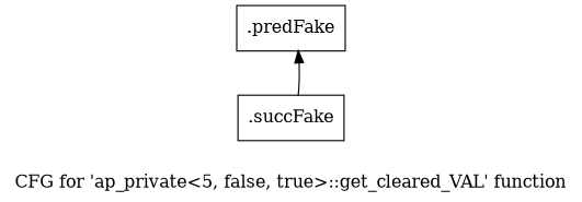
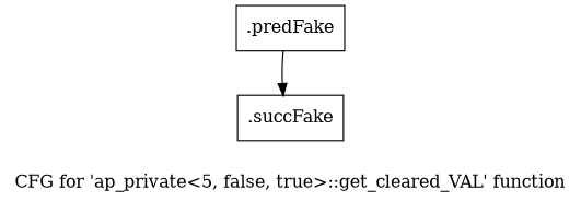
  digraph {
    label="CFG for 'ap_private\<5, false, true\>::get_cleared_VAL' function"
    node [shape=record]
    n1 [label="{.predFake}"]
    n2 [filename="/mnt/xilinx/Vitis_HLS/2021.2/include/etc/ap_private.h" label="{.succFake}" linenumber=1448]
-   n2 -> n1 [execusionnum=285 filename="/mnt/xilinx/Vitis_HLS/2021.2/include/etc/ap_private.h"]
+   n1 -> n2 [execusionnum=285 filename="/mnt/xilinx/Vitis_HLS/2021.2/include/etc/ap_private.h"]
  }
